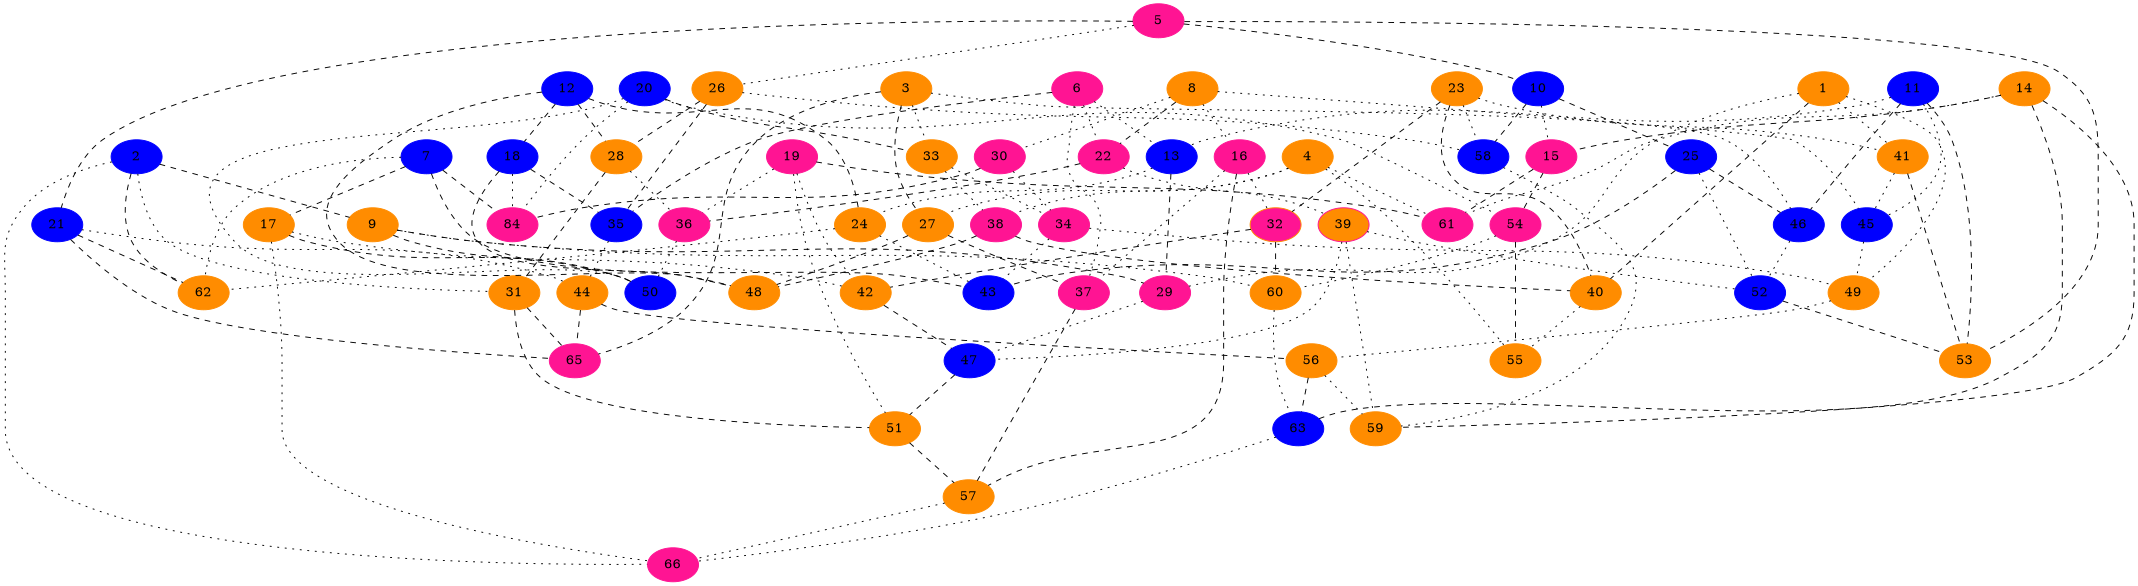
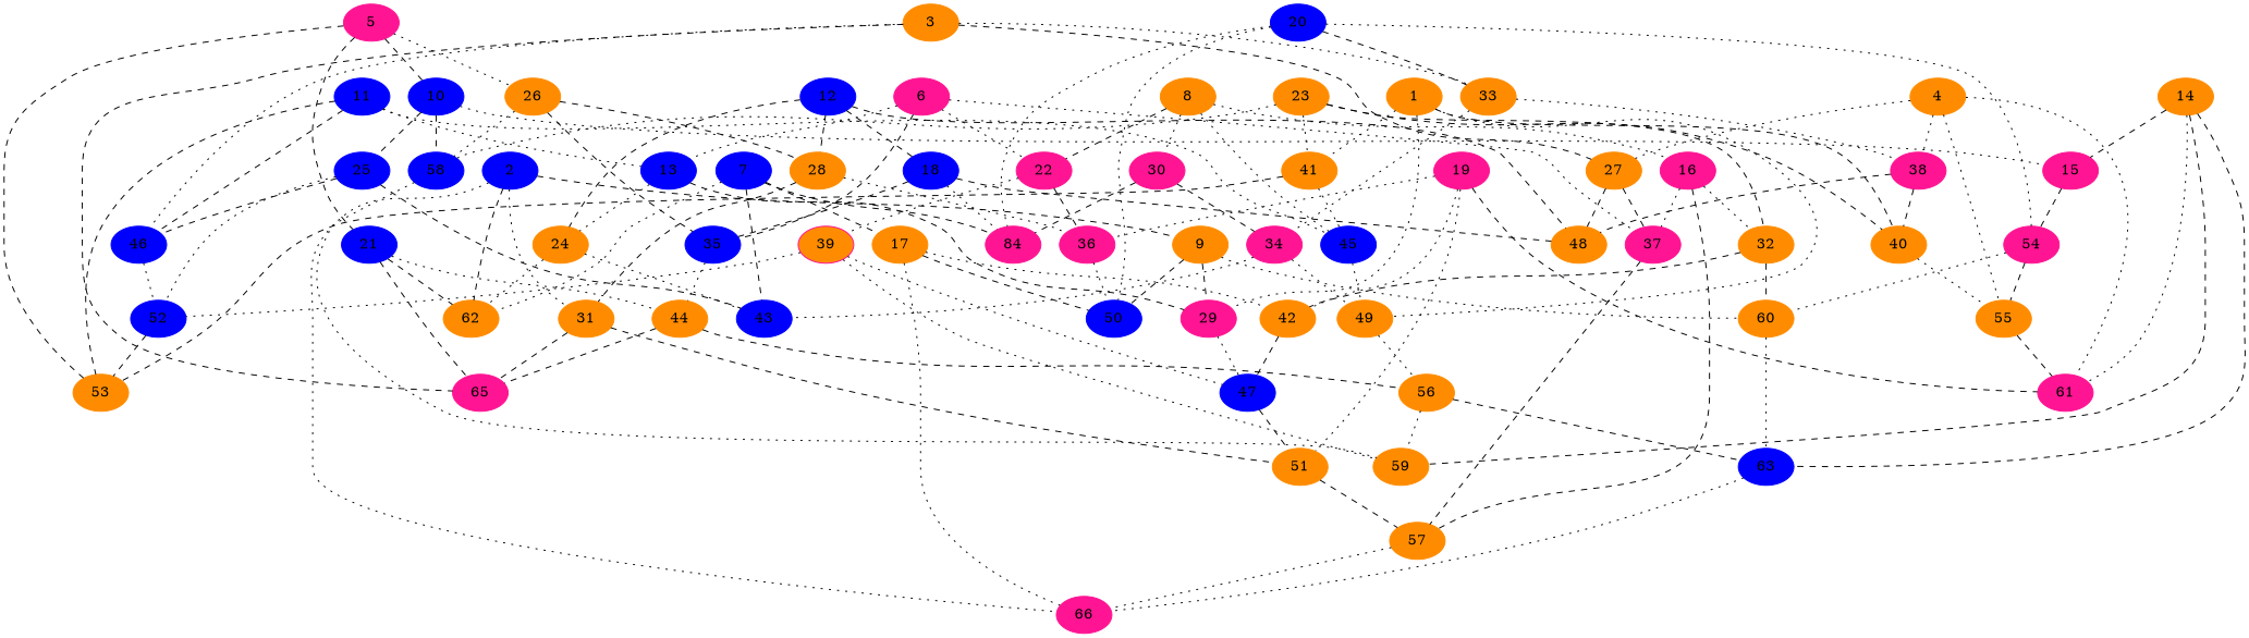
  graph {
    node [color=darkorange style=filled]
    edge [style=dotted]
    29 [color=deeppink]
    1
    40
    41
    49
    47 [color=blue]
    55
    53
    45 [color=blue]
    56
    2 [color=blue]
    9
    31
    62
    66 [color=deeppink]
    50 [color=blue]
    60
    65 [color=deeppink]
    51
    3
    27
    33
    46 [color=blue]
    37 [color=deeppink]
    48
    38 [color=deeppink]
    34 [color=deeppink]
    52 [color=blue]
    4
    61 [color=deeppink]
    5 [color=deeppink]
    10 [color=blue]
    21 [color=blue]
    26
    15 [color=deeppink]
    25 [color=blue]
    58 [color=blue]
    44
    35 [color=blue]
    28
    6 [color=deeppink]
    13 [color=blue]
    22 [color=deeppink]
    24
    36 [color=deeppink]
    39 [color=deeppink fillcolor=darkorange]
    57
    7 [color=blue]
    17
    43 [color=blue]
    n51 [color=deeppink label=84]
    42
    8
    16 [color=deeppink]
    30 [color=deeppink]
-   32 [fillcolor=deeppink]
+   32
    63 [color=blue]
    54 [color=deeppink]
    59
    11 [color=blue]
    12 [color=blue]
    18 [color=blue]
    14
    19 [color=deeppink]
    20 [color=blue]
    23
    29 -- 47
    1 -- 29
    1 -- 40 [style=dashed]
    1 -- 41
    1 -- 49
    40 -- 55
    41 -- 53 [style=dashed]
    41 -- 45
    49 -- 56
    47 -- 51 [style=dashed]
-   15 -- 61 [style=dashed]
+   55 -- 61 [style=dashed]
    45 -- 49
    56 -- 63 [style=dashed]
    56 -- 59
    2 -- 9 [style=dashed]
    2 -- 31
    2 -- 62 [style=dashed]
    2 -- 66
    9 -- 29 [style=dashed]
    9 -- 50 [style=dashed]
    9 -- 60
    31 -- 65 [style=dashed]
    31 -- 51 [style=dashed]
    60 -- 63
    51 -- 57 [style=dashed]
    3 -- 65 [style=dashed]
    3 -- 27 [style=dashed]
    3 -- 33
    3 -- 46
    27 -- 37 [style=dashed]
    27 -- 48 [style=dashed]
    33 -- 38
    33 -- 34
    46 -- 52
    37 -- 57 [style=dashed]
    38 -- 40 [style=dashed]
    38 -- 48 [style=dashed]
    34 -- 49
    34 -- 43
    52 -- 53 [style=dashed]
    4 -- 55
    4 -- 27
    4 -- 38
    4 -- 61
    5 -- 53 [style=dashed]
    5 -- 10 [style=dashed]
    5 -- 21 [style=dashed]
    5 -- 26
    10 -- 15
    10 -- 25 [style=dashed]
    10 -- 58 [style=dashed]
    21 -- 62 [style=dashed]
    21 -- 65 [style=dashed]
    21 -- 44
    26 -- 58
    26 -- 35 [style=dashed]
    26 -- 28 [style=dashed]
    15 -- 54 [style=dashed]
    25 -- 46 [style=dashed]
    25 -- 52
    25 -- 43 [style=dashed]
    58 -- 59
    44 -- 56 [style=dashed]
    44 -- 65 [style=dashed]
    35 -- 44
    28 -- 31 [style=dashed]
    28 -- 36
    6 -- 37
    6 -- 35 [style=dashed]
    6 -- 13
    6 -- 22
    13 -- 29 [style=dashed]
    13 -- 24
    22 -- 36 [style=dashed]
    22 -- 39
    24 -- 62
    24 -- 43
    36 -- 50
    39 -- 47
    39 -- 52
    39 -- 59
    57 -- 66
    7 -- 62
    7 -- 17 [style=dashed]
    7 -- 43 [style=dashed]
    7 -- n51 [style=dashed]
    17 -- 66
    17 -- 50 [style=dashed]
    17 -- 42
    42 -- 47 [style=dashed]
    8 -- 45
    8 -- 22 [style=dashed]
    8 -- 16
    8 -- 30
    16 -- 37
    16 -- 57 [style=dashed]
    16 -- 32
-   30 -- 34
+   30 -- 34 [style=dashed]
    30 -- n51 [style=dashed]
    32 -- 60 [style=dashed]
    32 -- 42 [style=dashed]
    63 -- 66
    54 -- 55 [style=dashed]
    54 -- 60
    11 -- 53 [style=dashed]
    11 -- 45
    11 -- 46 [style=dashed]
    11 -- 13
    12 -- 48 [style=dashed]
    12 -- 28 [style=dashed]
    12 -- 24 [style=dashed]
    12 -- 18 [style=dashed]
    18 -- 48 [style=dashed]
    18 -- 35 [style=dashed]
    18 -- n51
    14 -- 61
    14 -- 15 [style=dashed]
    14 -- 63 [style=dashed]
    14 -- 59 [style=dashed]
    19 -- 51
    19 -- 61 [style=dashed]
    19 -- 36
    19 -- 42
    20 -- 50
    20 -- 33 [style=dashed]
    20 -- n51
    20 -- 54
    23 -- 40 [style=dashed]
    23 -- 41
    23 -- 58
    23 -- 32 [style=dashed]
  }
